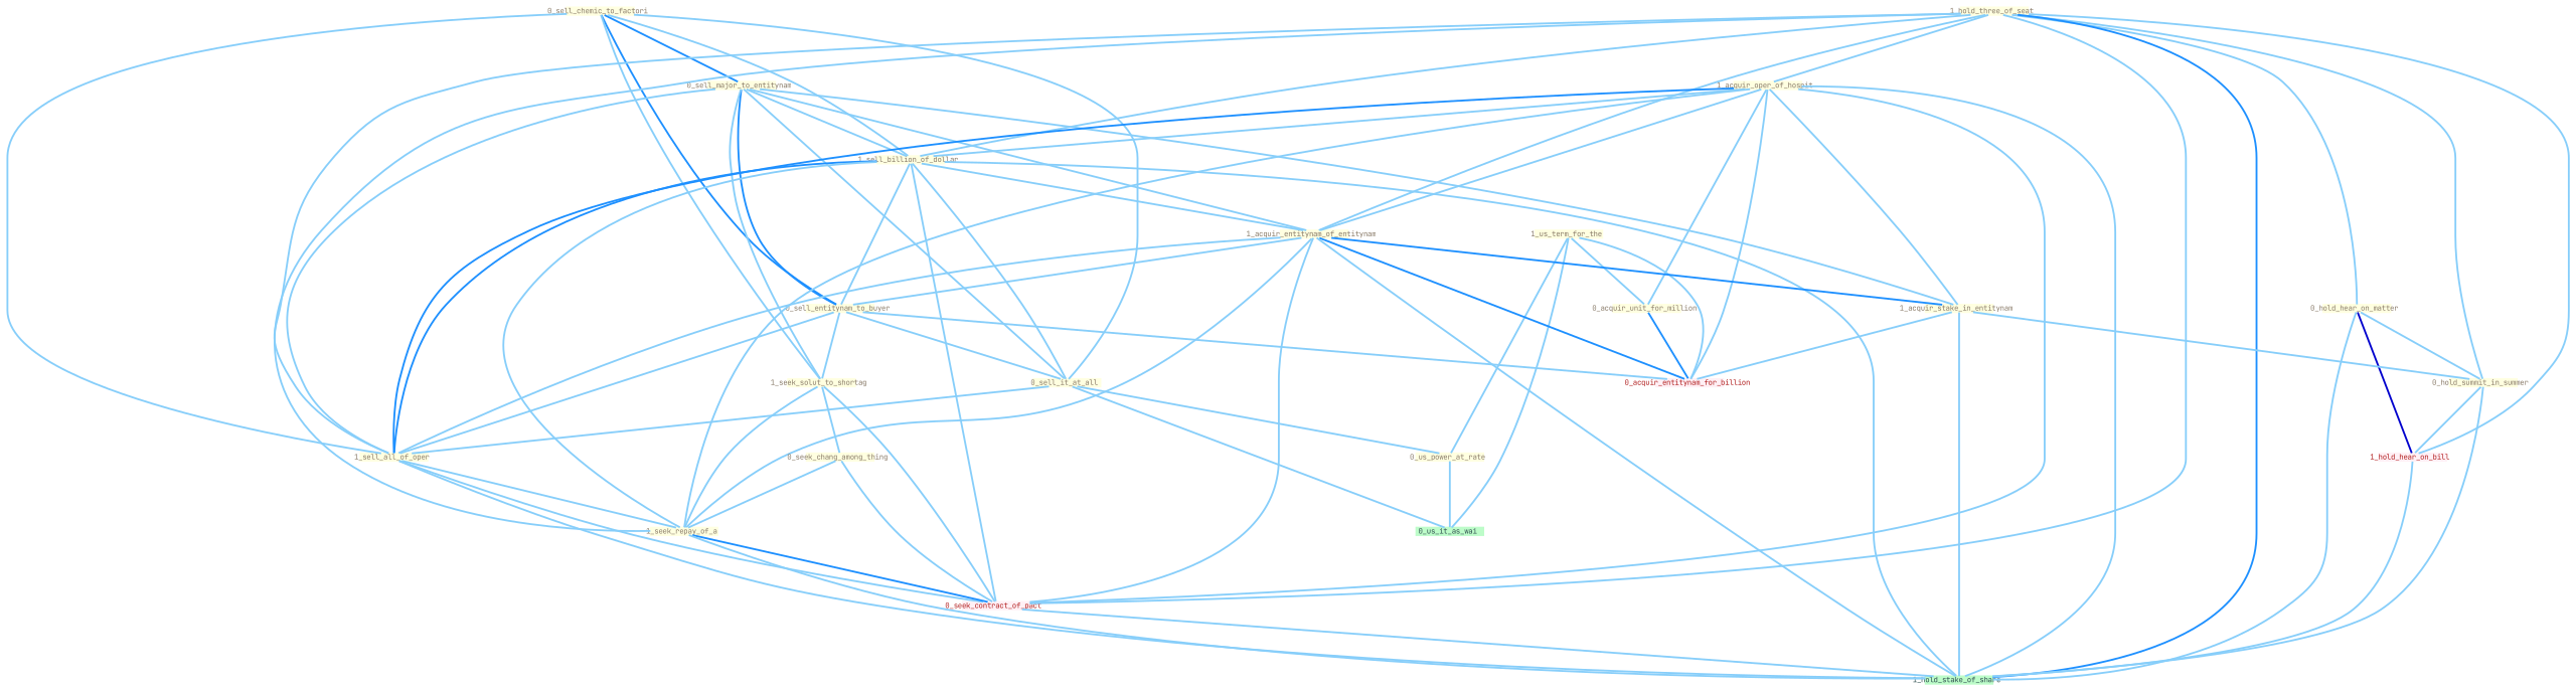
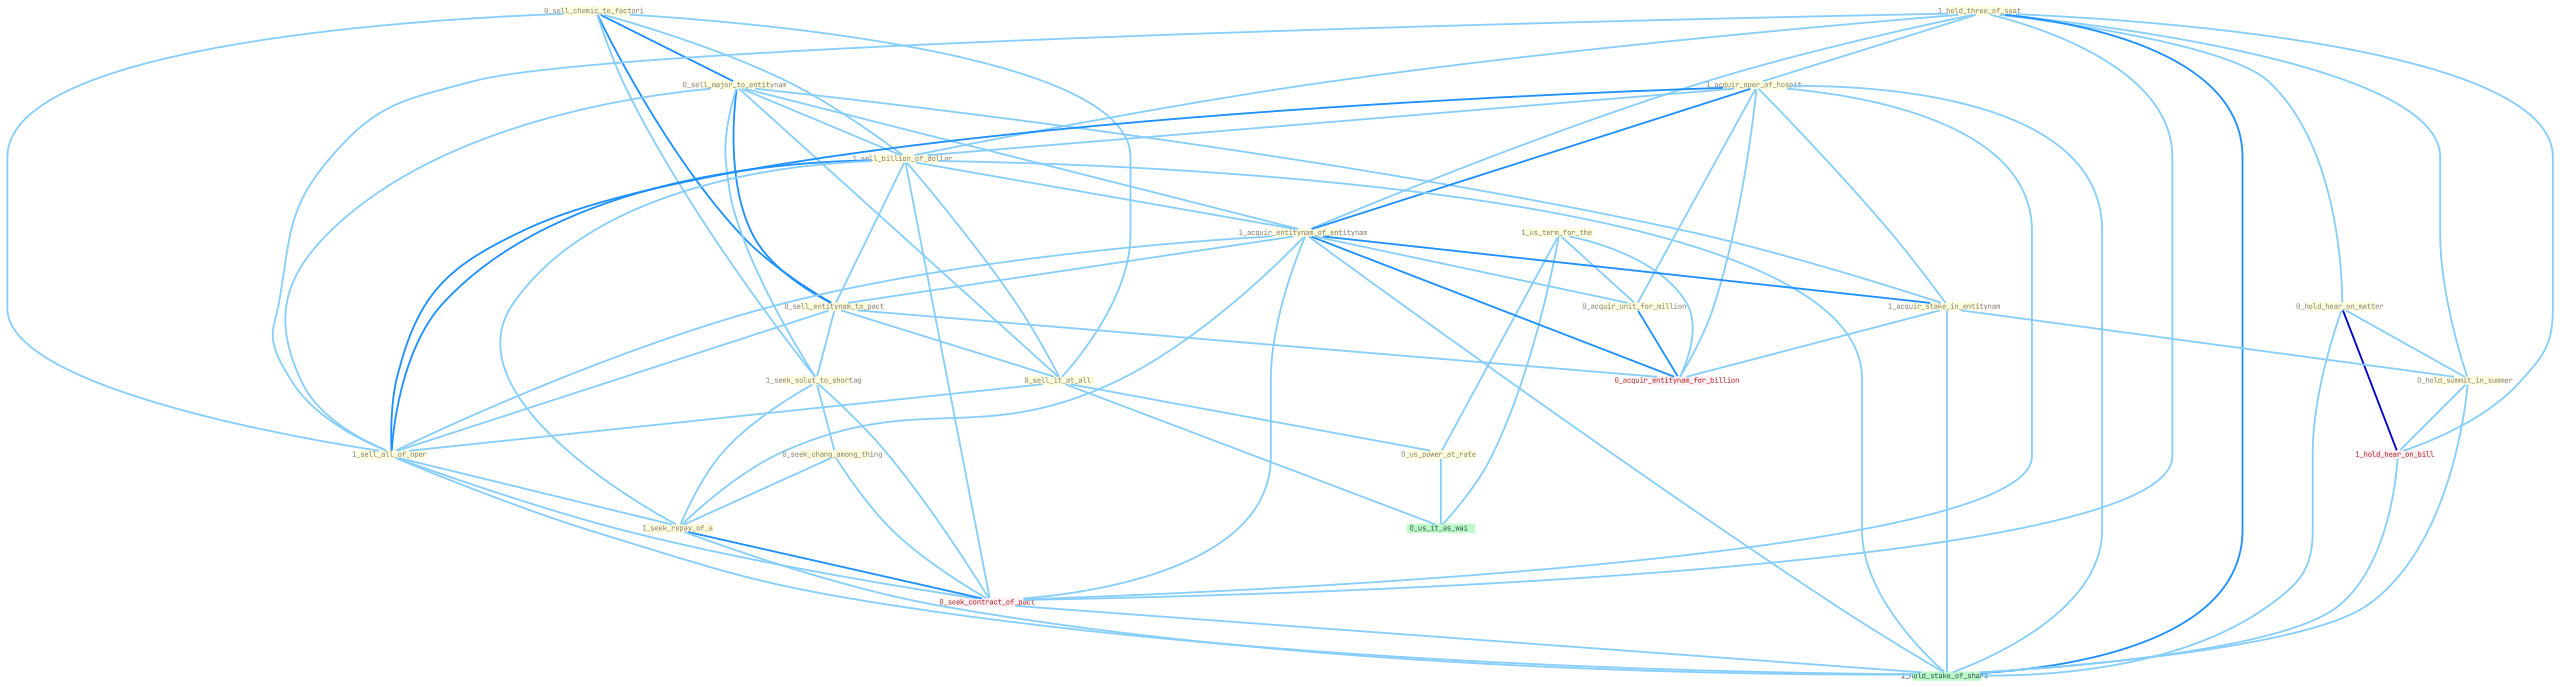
  graph {
    fontname="JetBrains Mono"
    node [color="#ffffe0" fixedsize=true fontcolor="#8b7d6b" fontname="JetBrains Mono" fontsize=4 shape=polygon style=filled]
    edge [color="#87cefa" fontname="JetBrains Mono" w=1]
    "0_sell_chemic_to_factori " [height=.06 width=.5]
    "1_hold_three_of_seat " [height=.06 width=.5]
    "0_sell_major_to_entitynam " [height=.06 width=.5]
    "1_acquir_oper_of_hospit " [height=.06 width=.5]
    "1_sell_billion_of_dollar " [height=.06 width=.5]
    "1_us_term_for_the " [height=.06 width=.5]
    "1_acquir_entitynam_of_entitynam " [height=.06 width=.5]
    "0_hold_hear_on_matter " [height=.06 width=.5]
-   "0_sell_entitynam_to_buyer " [height=.06 width=.5]
+   "0_sell_entitynam_to_buyer " [height=.06 width=.5 label="0_sell_entitynam_to_pact"]
    "0_acquir_unit_for_million " [height=.06 width=.5]
    "1_seek_solut_to_shortag " [height=.06 width=.5]
    "0_sell_it_at_all " [height=.06 width=.5]
    "1_acquir_stake_in_entitynam " [height=.06 width=.5]
    "1_sell_all_of_oper " [height=.06 width=.5]
    "0_hold_summit_in_summer " [height=.06 width=.5]
    "0_us_power_at_rate " [height=.06 width=.5]
    "0_seek_chang_among_thing " [height=.06 width=.5]
    "1_seek_repay_of_a " [height=.06 width=.5]
    "0_seek_contract_of_pact " [color="#fff0f5" fontcolor="#b22222" height=.06 width=.5]
    "0_acquir_entitynam_for_billion " [color="#fff0f5" fontcolor="#b22222" height=.06 width=.5]
    "1_hold_hear_on_bill " [color="#fff0f5" fontcolor="#b22222" height=.06 width=.5]
    "1_hold_stake_of_share " [color="#BDFCC9" fontcolor="#2f4f4f" height=.06 width=.5]
    "0_us_it_as_wai " [color="#BDFCC9" fontcolor="#2f4f4f" height=.06 width=.5]
    subgraph sub_1 {
      "0_sell_chemic_to_factori "
      "1_hold_three_of_seat "
      "0_sell_major_to_entitynam "
      "1_acquir_oper_of_hospit "
      "1_sell_billion_of_dollar "
      "1_us_term_for_the "
      "1_acquir_entitynam_of_entitynam "
      "0_hold_hear_on_matter "
      "0_sell_entitynam_to_buyer "
      "0_acquir_unit_for_million "
      "1_seek_solut_to_shortag "
      "0_sell_it_at_all "
      "1_acquir_stake_in_entitynam "
      "1_sell_all_of_oper "
      "0_hold_summit_in_summer "
      "0_us_power_at_rate "
      "0_seek_chang_among_thing "
      "1_seek_repay_of_a "
    }
    subgraph sub_2 {
      "0_seek_contract_of_pact "
      "0_acquir_entitynam_for_billion "
      "1_hold_hear_on_bill "
    }
    "0_sell_chemic_to_factori " -- "0_sell_major_to_entitynam " [color="#1e90ff" w=2]
    "0_sell_chemic_to_factori " -- "1_sell_billion_of_dollar "
    "0_sell_chemic_to_factori " -- "0_sell_entitynam_to_buyer " [color="#1e90ff" w=2]
    "0_sell_chemic_to_factori " -- "1_seek_solut_to_shortag "
    "0_sell_chemic_to_factori " -- "0_sell_it_at_all "
    "0_sell_chemic_to_factori " -- "1_sell_all_of_oper "
    "1_hold_three_of_seat " -- "1_acquir_oper_of_hospit "
    "1_hold_three_of_seat " -- "1_sell_billion_of_dollar "
    "1_hold_three_of_seat " -- "1_acquir_entitynam_of_entitynam "
    "1_hold_three_of_seat " -- "0_hold_hear_on_matter "
    "1_hold_three_of_seat " -- "1_sell_all_of_oper "
    "1_hold_three_of_seat " -- "0_hold_summit_in_summer "
-   "1_hold_three_of_seat " -- "1_seek_repay_of_a "
    "1_hold_three_of_seat " -- "0_seek_contract_of_pact "
    "1_hold_three_of_seat " -- "1_hold_hear_on_bill "
    "1_hold_three_of_seat " -- "1_hold_stake_of_share " [color="#1e90ff" w=2]
    "0_sell_major_to_entitynam " -- "1_sell_billion_of_dollar "
    "0_sell_major_to_entitynam " -- "1_acquir_entitynam_of_entitynam "
    "0_sell_major_to_entitynam " -- "0_sell_entitynam_to_buyer " [color="#1e90ff" w=2]
    "0_sell_major_to_entitynam " -- "1_seek_solut_to_shortag "
    "0_sell_major_to_entitynam " -- "0_sell_it_at_all "
    "0_sell_major_to_entitynam " -- "1_acquir_stake_in_entitynam "
    "0_sell_major_to_entitynam " -- "1_sell_all_of_oper "
    "1_acquir_oper_of_hospit " -- "1_sell_billion_of_dollar "
-   "1_acquir_oper_of_hospit " -- "1_acquir_entitynam_of_entitynam " [w=2]
+   "1_acquir_oper_of_hospit " -- "1_acquir_entitynam_of_entitynam " [color="#1e90ff" w=2]
    "1_acquir_oper_of_hospit " -- "0_acquir_unit_for_million "
    "1_acquir_oper_of_hospit " -- "1_acquir_stake_in_entitynam "
    "1_acquir_oper_of_hospit " -- "1_sell_all_of_oper " [color="#1e90ff"]
-   "1_acquir_oper_of_hospit " -- "1_seek_repay_of_a "
    "1_acquir_oper_of_hospit " -- "0_seek_contract_of_pact "
    "1_acquir_oper_of_hospit " -- "0_acquir_entitynam_for_billion "
    "1_acquir_oper_of_hospit " -- "1_hold_stake_of_share "
    "1_sell_billion_of_dollar " -- "1_acquir_entitynam_of_entitynam "
    "1_sell_billion_of_dollar " -- "0_sell_entitynam_to_buyer "
    "1_sell_billion_of_dollar " -- "0_sell_it_at_all "
    "1_sell_billion_of_dollar " -- "1_sell_all_of_oper " [color="#1e90ff" w=2]
    "1_sell_billion_of_dollar " -- "1_seek_repay_of_a "
    "1_sell_billion_of_dollar " -- "0_seek_contract_of_pact "
    "1_sell_billion_of_dollar " -- "1_hold_stake_of_share "
    "1_us_term_for_the " -- "0_acquir_unit_for_million "
    "1_us_term_for_the " -- "0_us_power_at_rate "
    "1_us_term_for_the " -- "0_acquir_entitynam_for_billion "
    "1_us_term_for_the " -- "0_us_it_as_wai "
    "1_acquir_entitynam_of_entitynam " -- "0_sell_entitynam_to_buyer "
+   "1_acquir_entitynam_of_entitynam " -- "0_acquir_unit_for_million "
    "1_acquir_entitynam_of_entitynam " -- "1_acquir_stake_in_entitynam " [color="#1e90ff" w=2]
    "1_acquir_entitynam_of_entitynam " -- "1_sell_all_of_oper "
    "1_acquir_entitynam_of_entitynam " -- "1_seek_repay_of_a "
    "1_acquir_entitynam_of_entitynam " -- "0_seek_contract_of_pact "
    "1_acquir_entitynam_of_entitynam " -- "0_acquir_entitynam_for_billion " [color="#1e90ff" w=2]
    "1_acquir_entitynam_of_entitynam " -- "1_hold_stake_of_share "
    "0_hold_hear_on_matter " -- "0_hold_summit_in_summer "
    "0_hold_hear_on_matter " -- "1_hold_hear_on_bill " [color="#0000cd" w=3]
    "0_hold_hear_on_matter " -- "1_hold_stake_of_share "
    "0_sell_entitynam_to_buyer " -- "1_seek_solut_to_shortag "
    "0_sell_entitynam_to_buyer " -- "0_sell_it_at_all "
    "0_sell_entitynam_to_buyer " -- "1_sell_all_of_oper "
    "0_sell_entitynam_to_buyer " -- "0_acquir_entitynam_for_billion "
    "0_acquir_unit_for_million " -- "0_acquir_entitynam_for_billion " [color="#1e90ff" w=2]
    "1_seek_solut_to_shortag " -- "0_seek_chang_among_thing "
    "1_seek_solut_to_shortag " -- "1_seek_repay_of_a "
    "1_seek_solut_to_shortag " -- "0_seek_contract_of_pact "
    "0_sell_it_at_all " -- "1_sell_all_of_oper "
    "0_sell_it_at_all " -- "0_us_power_at_rate "
    "0_sell_it_at_all " -- "0_us_it_as_wai "
    "1_acquir_stake_in_entitynam " -- "0_hold_summit_in_summer "
    "1_acquir_stake_in_entitynam " -- "0_acquir_entitynam_for_billion "
    "1_acquir_stake_in_entitynam " -- "1_hold_stake_of_share "
    "1_sell_all_of_oper " -- "1_seek_repay_of_a "
    "1_sell_all_of_oper " -- "0_seek_contract_of_pact "
    "1_sell_all_of_oper " -- "1_hold_stake_of_share "
    "0_hold_summit_in_summer " -- "1_hold_hear_on_bill "
    "0_hold_summit_in_summer " -- "1_hold_stake_of_share "
    "0_us_power_at_rate " -- "0_us_it_as_wai "
    "0_seek_chang_among_thing " -- "1_seek_repay_of_a "
    "0_seek_chang_among_thing " -- "0_seek_contract_of_pact "
    "1_seek_repay_of_a " -- "0_seek_contract_of_pact " [color="#1e90ff" w=2]
    "1_seek_repay_of_a " -- "1_hold_stake_of_share "
    "0_seek_contract_of_pact " -- "1_hold_stake_of_share "
    "1_hold_hear_on_bill " -- "1_hold_stake_of_share "
  }
